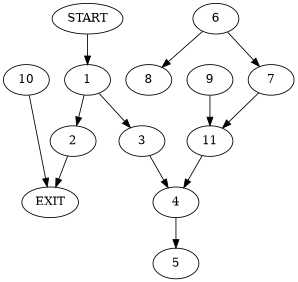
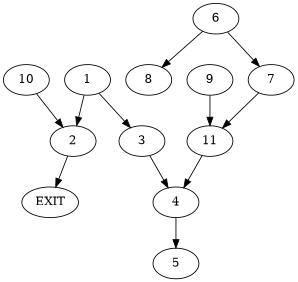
  digraph {
-   n1 [label=START]
    1
    2
    3
    n5 [label=EXIT]
    4
    5
    6
    7
    8
    11
    9
    10
-   n1 -> 1
    1 -> 2
    1 -> 3
    2 -> n5
    3 -> 4
    4 -> 5
    6 -> 7
    6 -> 8
    7 -> 11
    11 -> 4
    9 -> 11
-   10 -> n5
+   10 -> 2
  }
